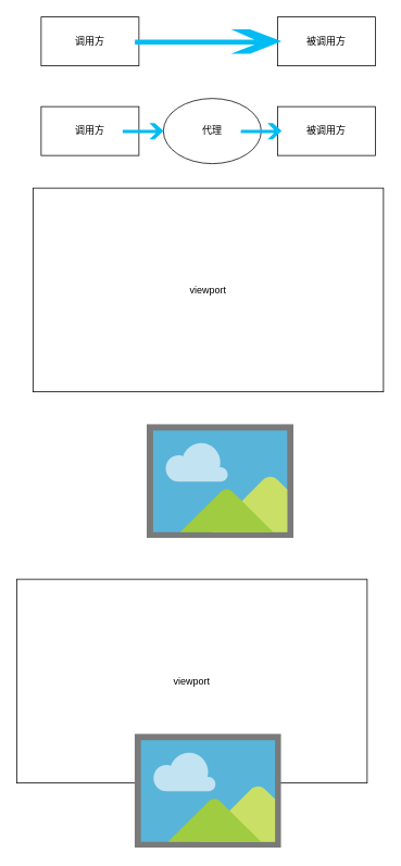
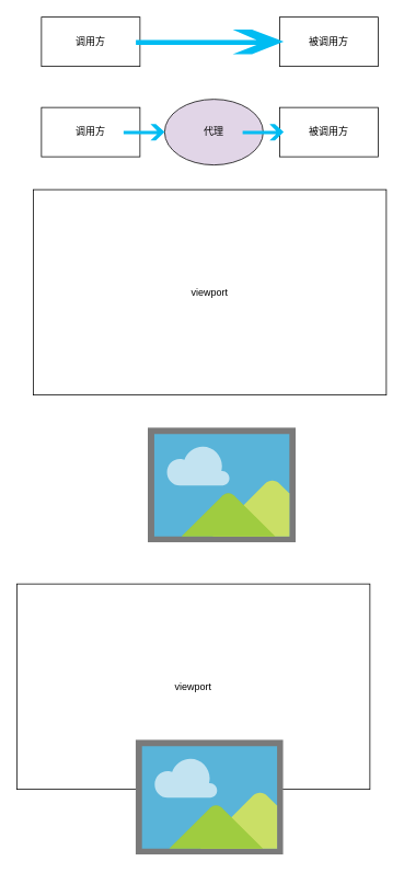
  <mxCell id="0" />
  <mxCell id="1" parent="0" />
  <mxCell id="2" value="调用方" style="rounded=0;whiteSpace=wrap;html=1;" vertex="1" parent="1"><mxGeometry x="50" y="130" width="120" height="60" as="geometry" /></mxCell>
- <mxCell id="3" value="代理" style="ellipse;whiteSpace=wrap;html=1;" vertex="1" parent="1"><mxGeometry x="200" y="120" width="120" height="80" as="geometry" /></mxCell>
+ <mxCell id="3" value="代理" style="ellipse;whiteSpace=wrap;html=1;fillColor=#e1d5e7;" vertex="1" parent="1"><mxGeometry x="200" y="120" width="120" height="80" as="geometry" /></mxCell>
  <mxCell id="4" value="被调用方" style="rounded=0;whiteSpace=wrap;html=1;" vertex="1" parent="1"><mxGeometry x="340" y="130" width="120" height="60" as="geometry" /></mxCell>
  <mxCell id="5" value="" style="pointerEvents=1;shadow=0;dashed=0;html=1;strokeColor=none;labelPosition=center;verticalLabelPosition=bottom;verticalAlign=top;align=center;shape=mxgraph.mscae.deprecated.poster_arrow;fillColor=#00BCF2;direction=north;" vertex="1" parent="1"><mxGeometry x="150" y="150" width="50" height="20" as="geometry" /></mxCell>
  <mxCell id="6" value="" style="pointerEvents=1;shadow=0;dashed=0;html=1;strokeColor=none;labelPosition=center;verticalLabelPosition=bottom;verticalAlign=top;align=center;shape=mxgraph.mscae.deprecated.poster_arrow;fillColor=#00BCF2;direction=north;" vertex="1" parent="1"><mxGeometry x="295" y="150" width="50" height="20" as="geometry" /></mxCell>
  <mxCell id="7" value="调用方" style="rounded=0;whiteSpace=wrap;html=1;" vertex="1" parent="1"><mxGeometry x="50" y="20" width="120" height="60" as="geometry" /></mxCell>
  <mxCell id="8" value="被调用方" style="rounded=0;whiteSpace=wrap;html=1;" vertex="1" parent="1"><mxGeometry x="340" y="20" width="120" height="60" as="geometry" /></mxCell>
  <mxCell id="9" value="" style="pointerEvents=1;shadow=0;dashed=0;html=1;strokeColor=none;labelPosition=center;verticalLabelPosition=bottom;verticalAlign=top;align=center;shape=mxgraph.mscae.deprecated.poster_arrow;fillColor=#00BCF2;direction=north;" vertex="1" parent="1"><mxGeometry x="165" y="35" width="180" height="30" as="geometry" /></mxCell>
  <mxCell id="10" value="viewport" style="rounded=0;whiteSpace=wrap;html=1;" vertex="1" parent="1"><mxGeometry x="40" y="230" width="430" height="250" as="geometry" /></mxCell>
  <mxCell id="11" value="" style="aspect=fixed;html=1;perimeter=none;align=center;shadow=0;dashed=0;image;fontSize=12;image=img/lib/mscae/Image.svg;" vertex="1" parent="1"><mxGeometry x="180" y="520" width="180" height="140" as="geometry" /></mxCell>
  <mxCell id="12" value="viewport" style="rounded=0;whiteSpace=wrap;html=1;" vertex="1" parent="1"><mxGeometry x="20" y="710" width="430" height="250" as="geometry" /></mxCell>
  <mxCell id="13" value="" style="aspect=fixed;html=1;perimeter=none;align=center;shadow=0;dashed=0;image;fontSize=12;image=img/lib/mscae/Image.svg;" vertex="1" parent="1"><mxGeometry x="165" y="900" width="180" height="140" as="geometry" /></mxCell>
